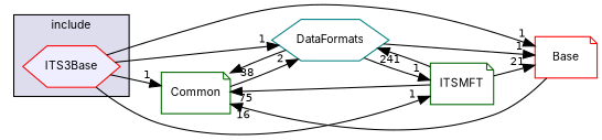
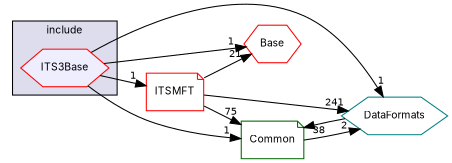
  digraph {
    compound=true
    fontname=Inter
    rankdir=LR
    node [color=red fontname=Inter fontsize=10 shape=hexagon]
    edge [fontname=Inter headlabel=1 labeldistance=1.5 labelfontname=Helvetica labelfontsize=10]
    n1 [fillcolor="#eeeeff" label=ITS3Base pencolor=black style=filled]
    n2 [color=darkgreen label=Common shape=note]
-   n3 [label=Base shape=note]
-   n4 [color=darkgreen label=ITSMFT shape=note]
+   n3 [label=Base]
+   n4 [label=ITSMFT shape=note]
    n5 [color=teal label=DataFormats]
    subgraph cluster_1 {
      bgcolor="#ddddee"
      fontsize=10
      label=include
      pencolor=black
      n1
    }
    n1 -> n2
    n1 -> n3
    n1 -> n4
    n1 -> n5
    n2 -> n5 [headlabel=2]
-   n3 -> n2 [headlabel=16]
    n4 -> n2 [headlabel=75]
    n4 -> n3 [headlabel=21]
    n4 -> n5 [headlabel=241]
    n5 -> n2 [headlabel=38]
-   n5 -> n3
-   n5 -> n4
  }
